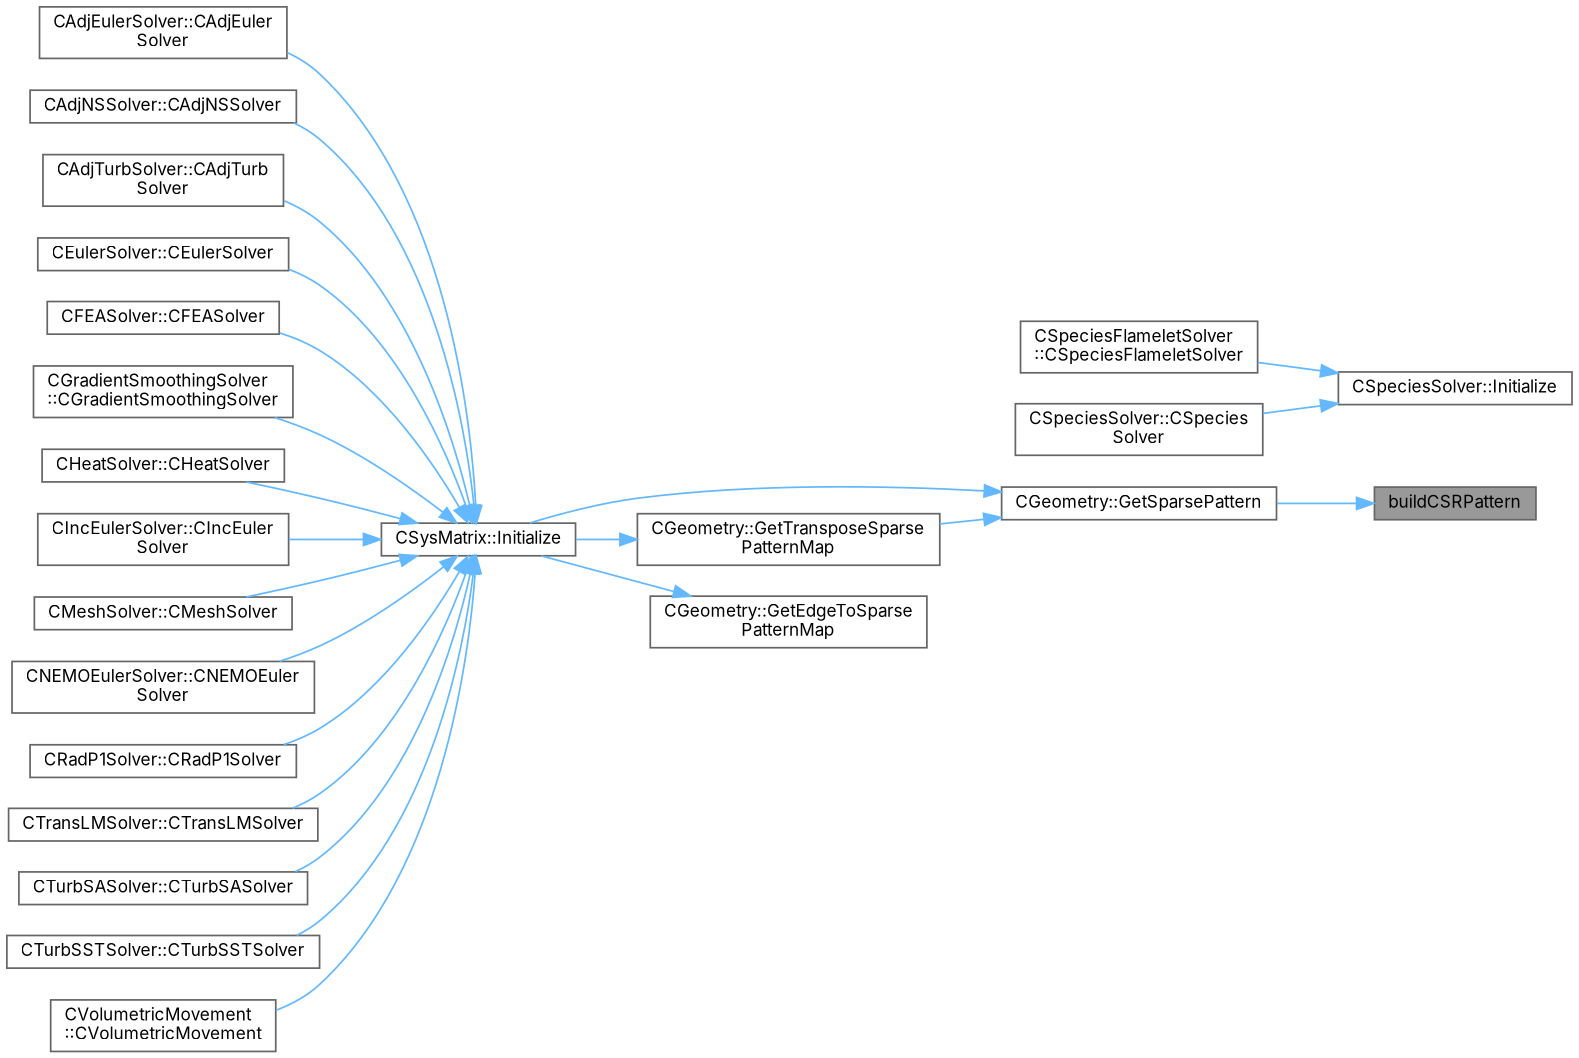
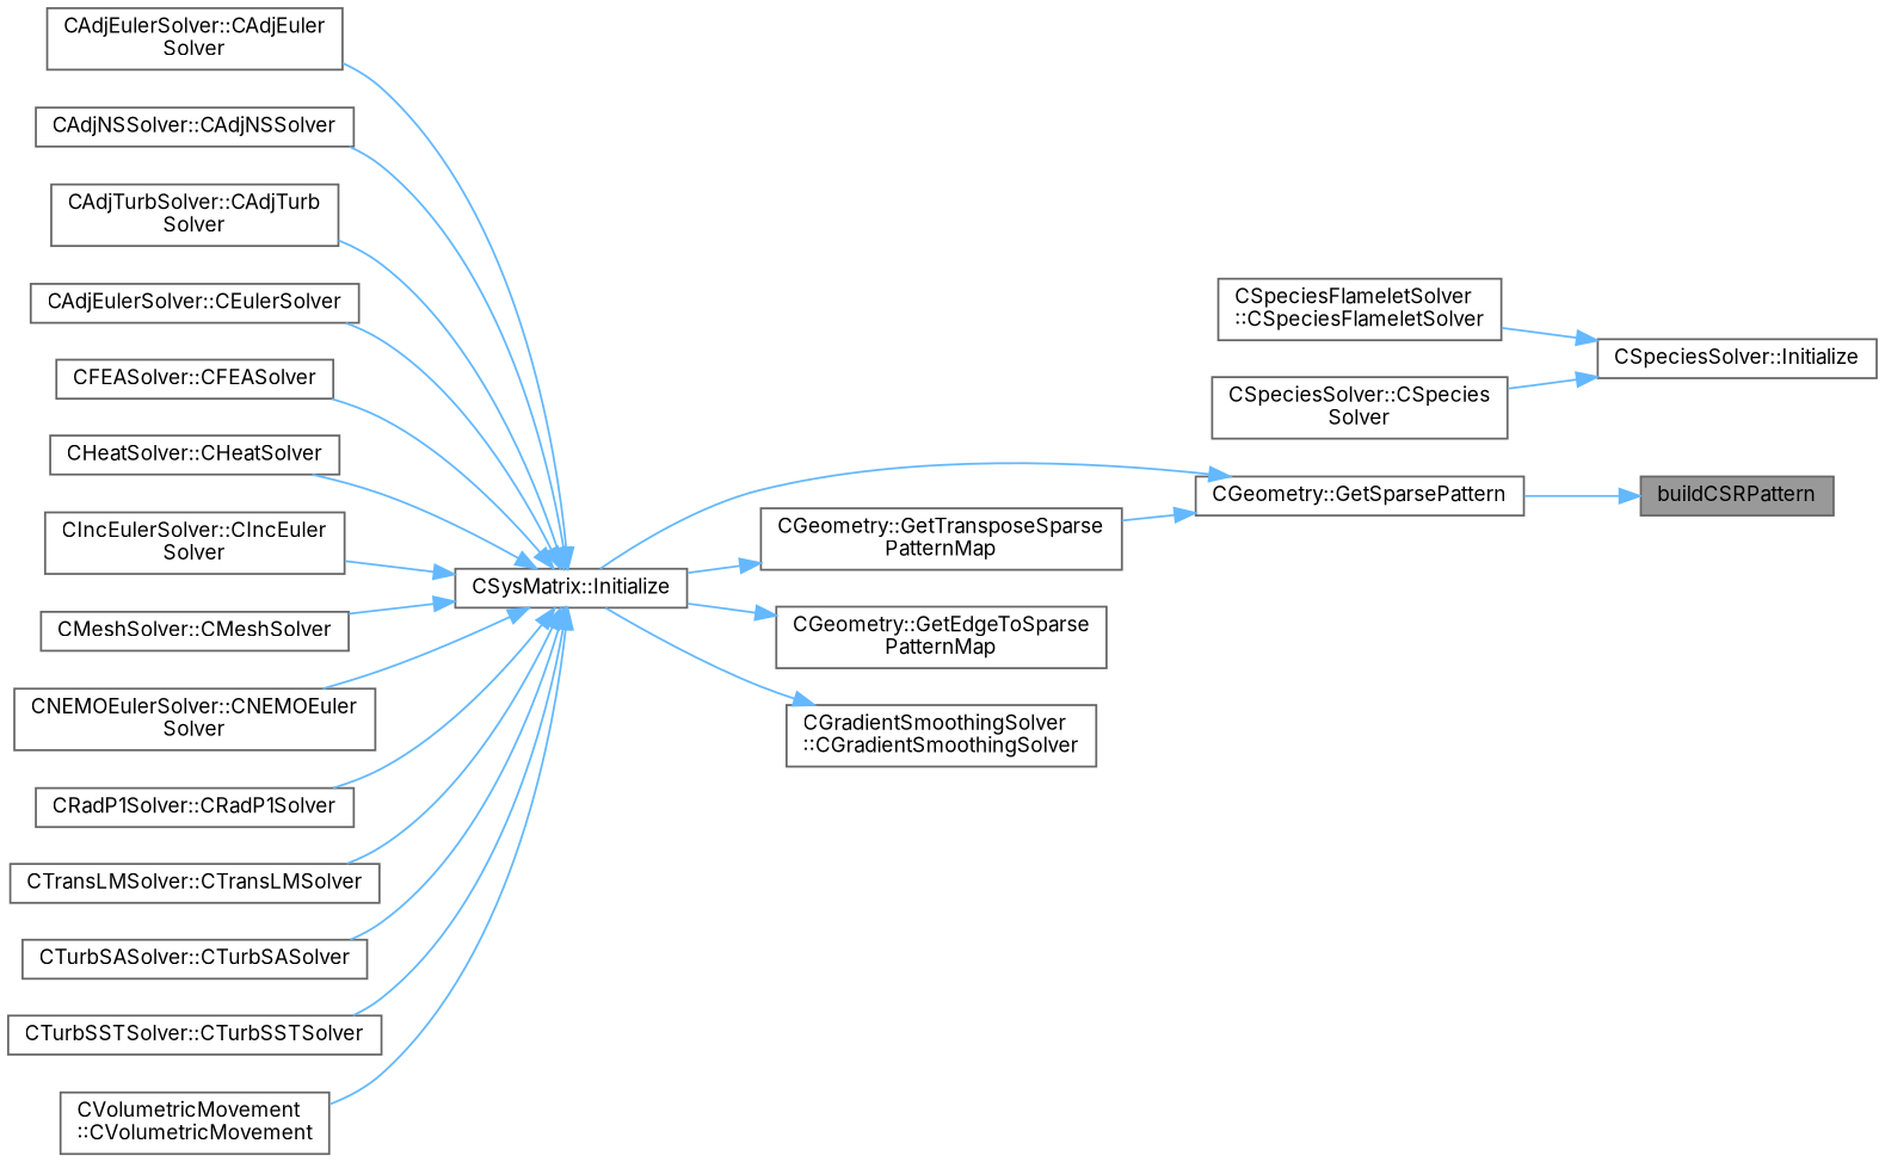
  digraph {
    fontname=Inter
    rankdir=RL
    node [color=grey40 fillcolor=white fontname=Inter fontsize=10 shape=box style=filled]
    edge [color=steelblue1 dir=back fontname=Inter fontsize=10 labelfontname=Helvetica labelfontsize=10 style=solid]
    n1 [color=gray40 fillcolor=grey60 fontcolor=black height=0.2 label=buildCSRPattern width=0.4]
    n2 [height=0.2 label="CGeometry::GetSparsePattern" width=0.4]
    n3 [height=0.2 label="CGeometry::GetEdgeToSparse\lPatternMap" width=0.4]
    n4 [height=0.2 label="CSysMatrix::Initialize" width=0.4]
    n5 [height=0.2 label="CGeometry::GetTransposeSparse\lPatternMap" width=0.4]
    n6 [height=0.2 label="CAdjEulerSolver::CAdjEuler\lSolver" width=0.4]
    n7 [height=0.2 label="CAdjNSSolver::CAdjNSSolver" width=0.4]
    n8 [height=0.2 label="CAdjTurbSolver::CAdjTurb\lSolver" width=0.4]
-   n9 [height=0.2 label="CEulerSolver::CEulerSolver" width=0.4]
+   n9 [height=0.2 label="CAdjEulerSolver::CEulerSolver" width=0.4]
    n10 [height=0.2 label="CFEASolver::CFEASolver" width=0.4]
    n11 [height=0.2 label="CGradientSmoothingSolver\l::CGradientSmoothingSolver" width=0.4]
    n12 [height=0.2 label="CHeatSolver::CHeatSolver" width=0.4]
    n13 [height=0.2 label="CIncEulerSolver::CIncEuler\lSolver" width=0.4]
    n14 [height=0.2 label="CMeshSolver::CMeshSolver" width=0.4]
    n15 [height=0.2 label="CNEMOEulerSolver::CNEMOEuler\lSolver" width=0.4]
    n16 [height=0.2 label="CRadP1Solver::CRadP1Solver" width=0.4]
    n17 [height=0.2 label="CTransLMSolver::CTransLMSolver" width=0.4]
    n18 [height=0.2 label="CTurbSASolver::CTurbSASolver" width=0.4]
    n19 [height=0.2 label="CTurbSSTSolver::CTurbSSTSolver" width=0.4]
    n20 [height=0.2 label="CVolumetricMovement\l::CVolumetricMovement" width=0.4]
    n21 [height=0.2 label="CSpeciesSolver::Initialize" width=0.4]
    n22 [height=0.2 label="CSpeciesFlameletSolver\l::CSpeciesFlameletSolver" width=0.4]
    n23 [height=0.2 label="CSpeciesSolver::CSpecies\lSolver" width=0.4]
    n1 -> n2
    n2 -> n4
    n2 -> n5
    n3 -> n4
    n4 -> n6
    n4 -> n7
    n4 -> n8
    n4 -> n9
    n4 -> n10
-   n4 -> n11
+   n11 -> n4
    n4 -> n12
    n4 -> n13
    n4 -> n14
    n4 -> n15
    n4 -> n16
    n4 -> n17
    n4 -> n18
    n4 -> n19
    n4 -> n20
    n5 -> n4
    n21 -> n22
    n21 -> n23
  }
